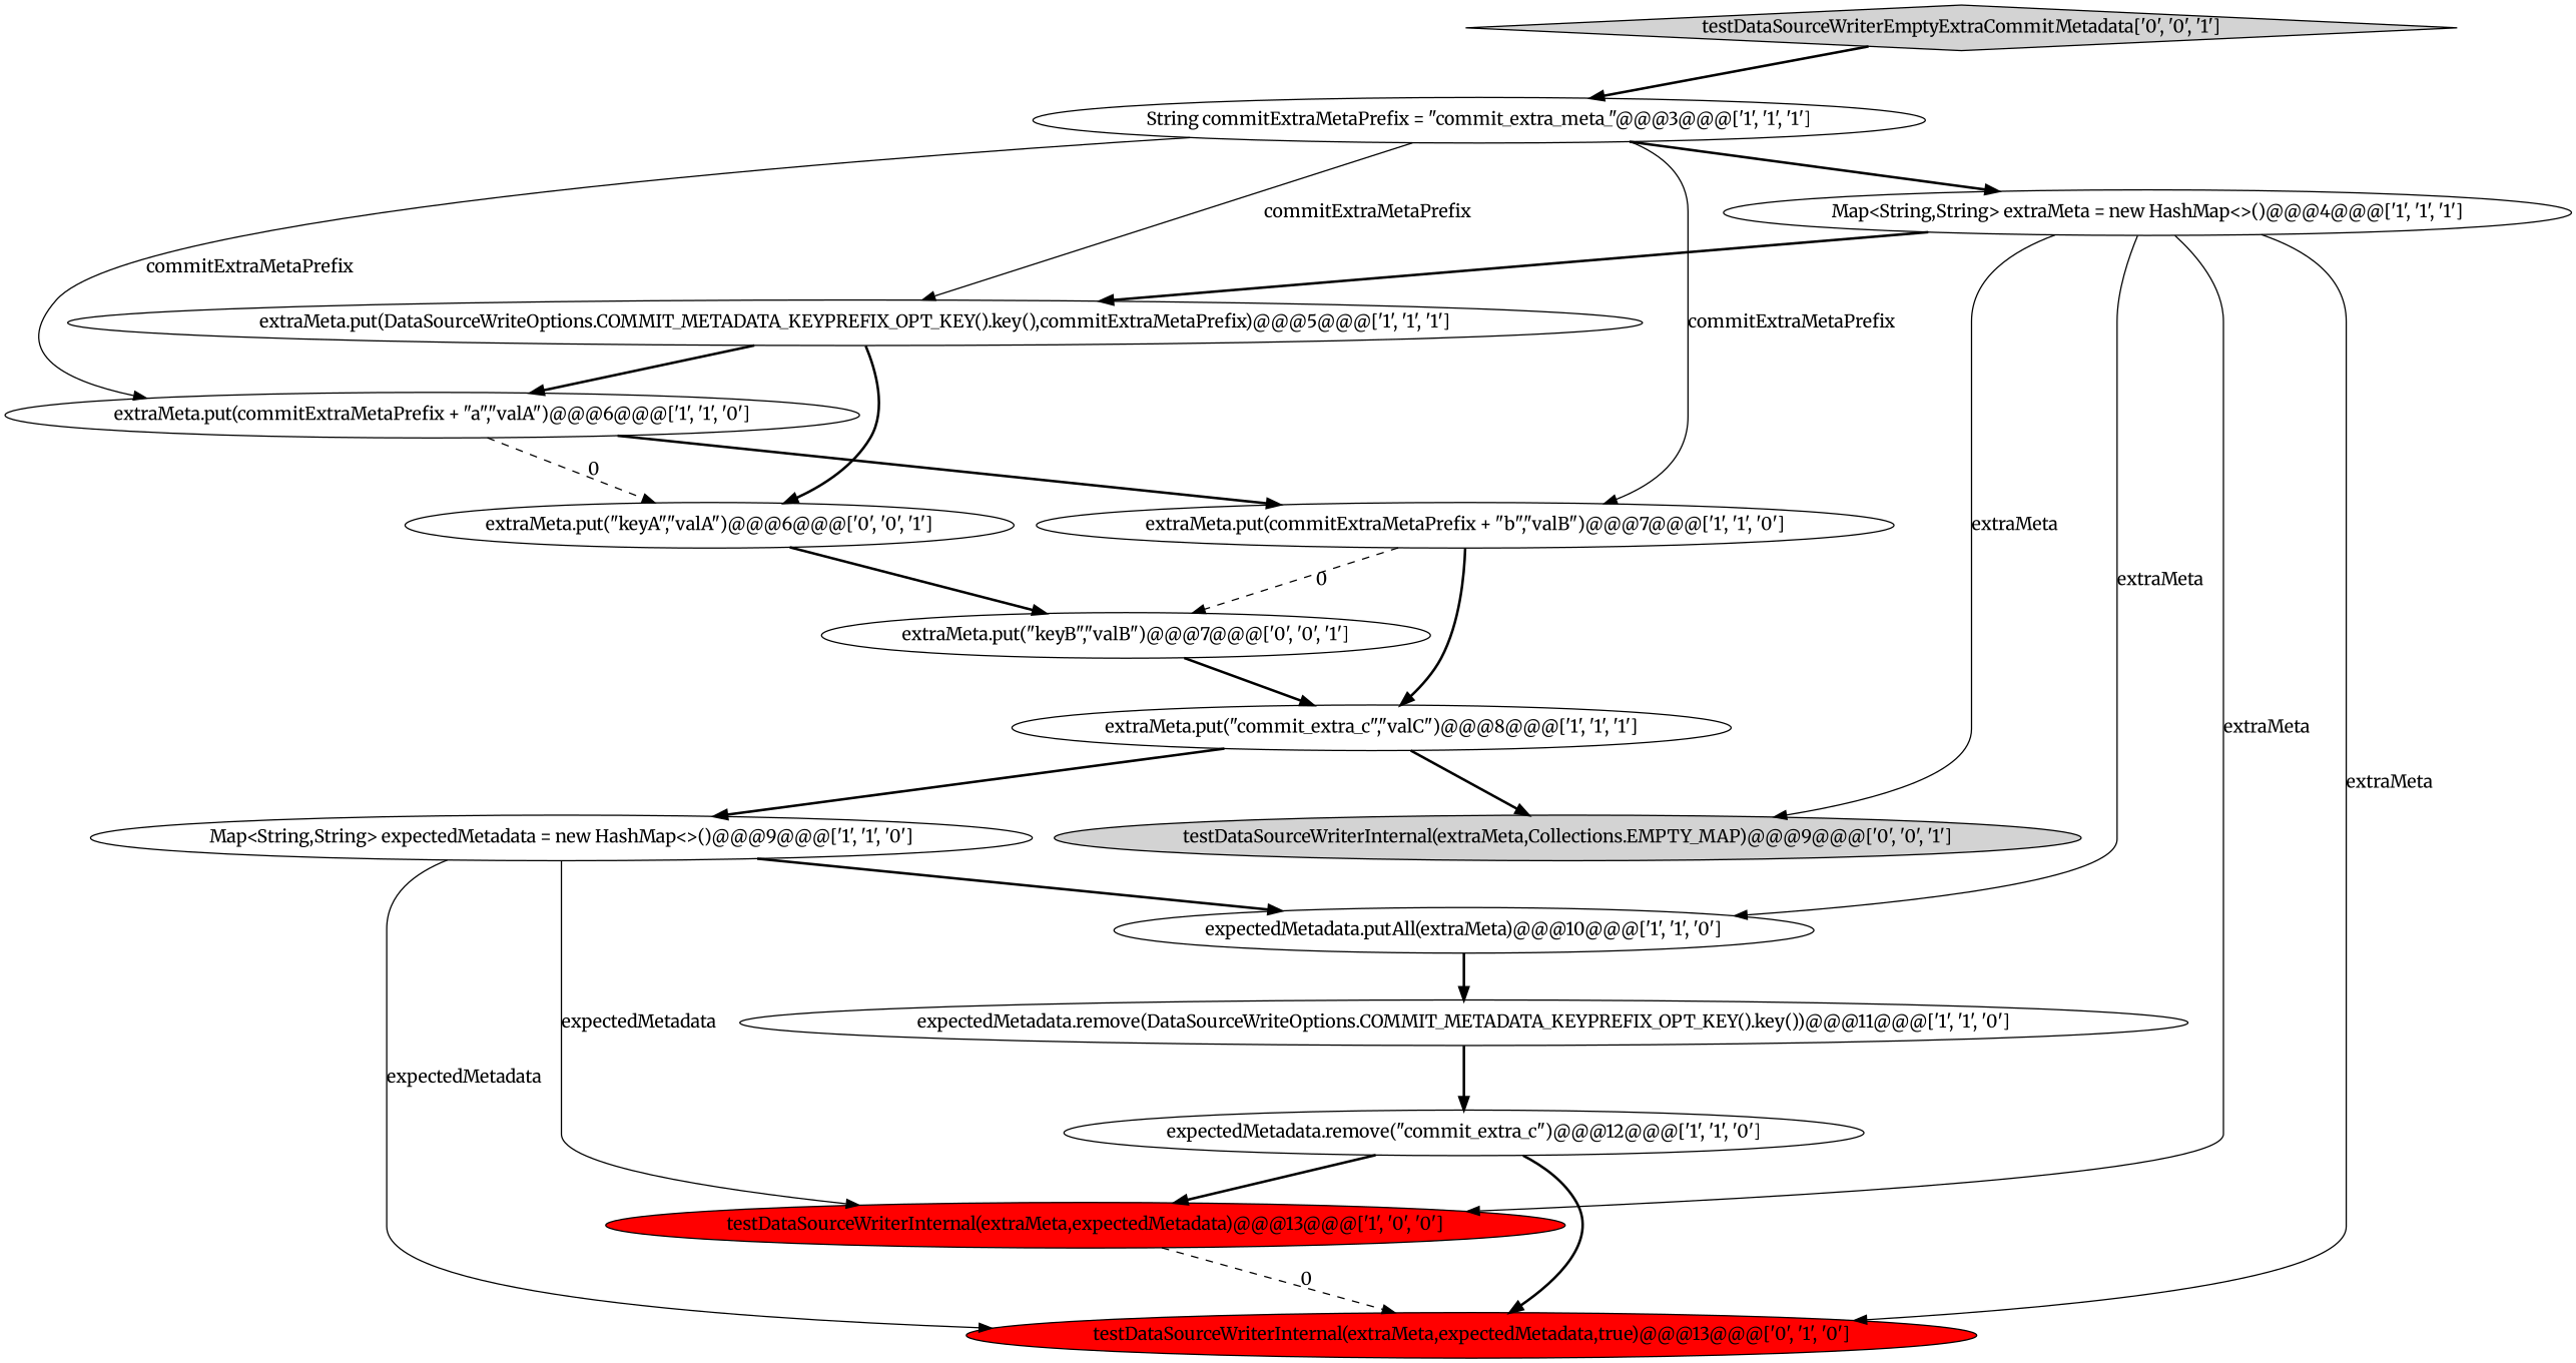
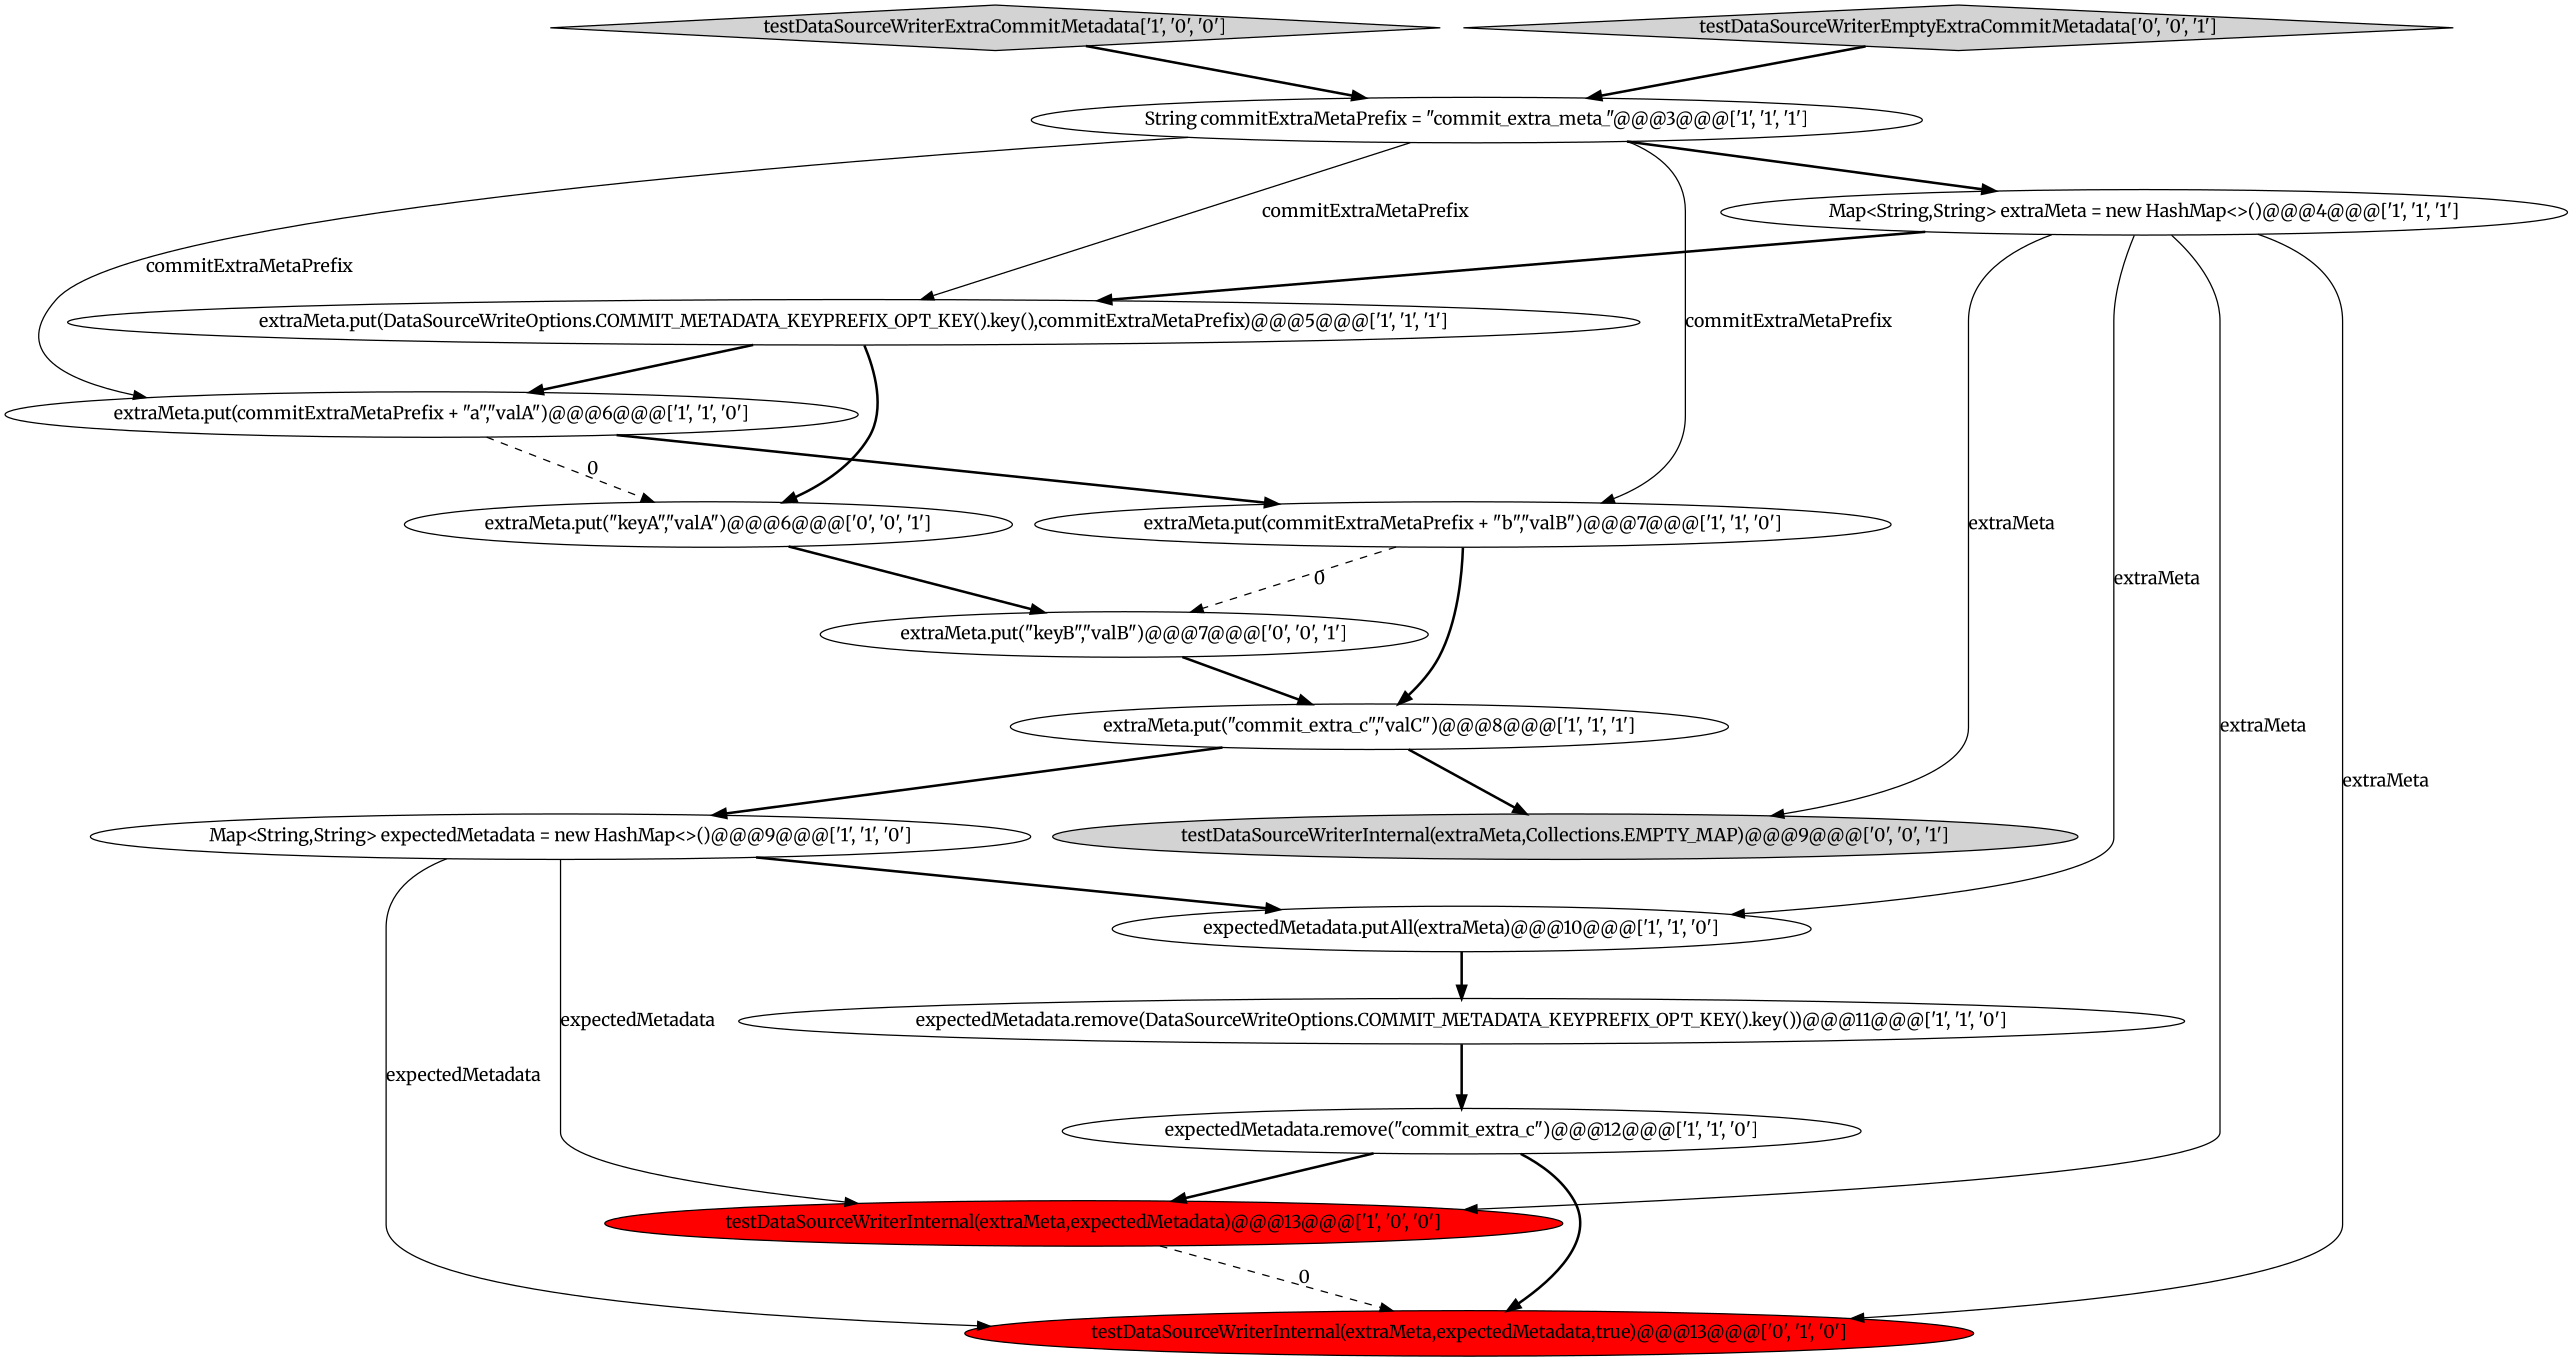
  digraph {
    fontname=Merriweather
    node [fillcolor=white fontname=Merriweather shape=ellipse style=filled]
    edge [fontname=Merriweather style=bold]
    n1 [label="extraMeta.put(DataSourceWriteOptions.COMMIT_METADATA_KEYPREFIX_OPT_KEY().key(),commitExtraMetaPrefix)@@@5@@@['1', '1', '1']"]
    n2 [label="extraMeta.put(commitExtraMetaPrefix + \"a\",\"valA\")@@@6@@@['1', '1', '0']"]
    n3 [label="extraMeta.put(\"keyA\",\"valA\")@@@6@@@['0', '0', '1']"]
    n4 [label="extraMeta.put(commitExtraMetaPrefix + \"b\",\"valB\")@@@7@@@['1', '1', '0']"]
    n5 [label="extraMeta.put(\"keyB\",\"valB\")@@@7@@@['0', '0', '1']"]
    n6 [label="extraMeta.put(\"commit_extra_c\",\"valC\")@@@8@@@['1', '1', '1']"]
    n7 [label="expectedMetadata.putAll(extraMeta)@@@10@@@['1', '1', '0']"]
    n8 [label="expectedMetadata.remove(DataSourceWriteOptions.COMMIT_METADATA_KEYPREFIX_OPT_KEY().key())@@@11@@@['1', '1', '0']"]
    n9 [label="expectedMetadata.remove(\"commit_extra_c\")@@@12@@@['1', '1', '0']"]
    n10 [label="Map<String,String> extraMeta = new HashMap<>()@@@4@@@['1', '1', '1']"]
    n11 [fillcolor=lightgray label="testDataSourceWriterInternal(extraMeta,Collections.EMPTY_MAP)@@@9@@@['0', '0', '1']"]
    n12 [fillcolor=red label="testDataSourceWriterInternal(extraMeta,expectedMetadata)@@@13@@@['1', '0', '0']"]
    n13 [fillcolor=red label="testDataSourceWriterInternal(extraMeta,expectedMetadata,true)@@@13@@@['0', '1', '0']"]
    n14 [label="Map<String,String> expectedMetadata = new HashMap<>()@@@9@@@['1', '1', '0']"]
    n15 [label="String commitExtraMetaPrefix = \"commit_extra_meta_\"@@@3@@@['1', '1', '1']"]
+   n16 [fillcolor=lightgray label="testDataSourceWriterExtraCommitMetadata['1', '0', '0']" shape=diamond]
    n17 [fillcolor=lightgray label="testDataSourceWriterEmptyExtraCommitMetadata['0', '0', '1']" shape=diamond]
    n1 -> n2
    n1 -> n3
    n2 -> n3 [label=0 style=dashed]
    n2 -> n4
    n3 -> n5
    n4 -> n5 [label=0 style=dashed]
    n4 -> n6
    n5 -> n6
    n6 -> n11
    n6 -> n14
    n7 -> n8
    n8 -> n9
    n9 -> n12
    n9 -> n13
    n10 -> n1
    n10 -> n7 [label=extraMeta style=solid]
    n10 -> n11 [label=extraMeta style=solid]
    n10 -> n12 [label=extraMeta style=solid]
    n10 -> n13 [label=extraMeta style=solid]
    n12 -> n13 [label=0 style=dashed]
    n14 -> n7
    n14 -> n12 [label=expectedMetadata style=solid]
    n14 -> n13 [label=expectedMetadata style=solid]
    n15 -> n1 [label=commitExtraMetaPrefix style=solid]
    n15 -> n2 [label=commitExtraMetaPrefix style=solid]
    n15 -> n4 [label=commitExtraMetaPrefix style=solid]
    n15 -> n10
+   n16 -> n15
    n17 -> n15
  }
